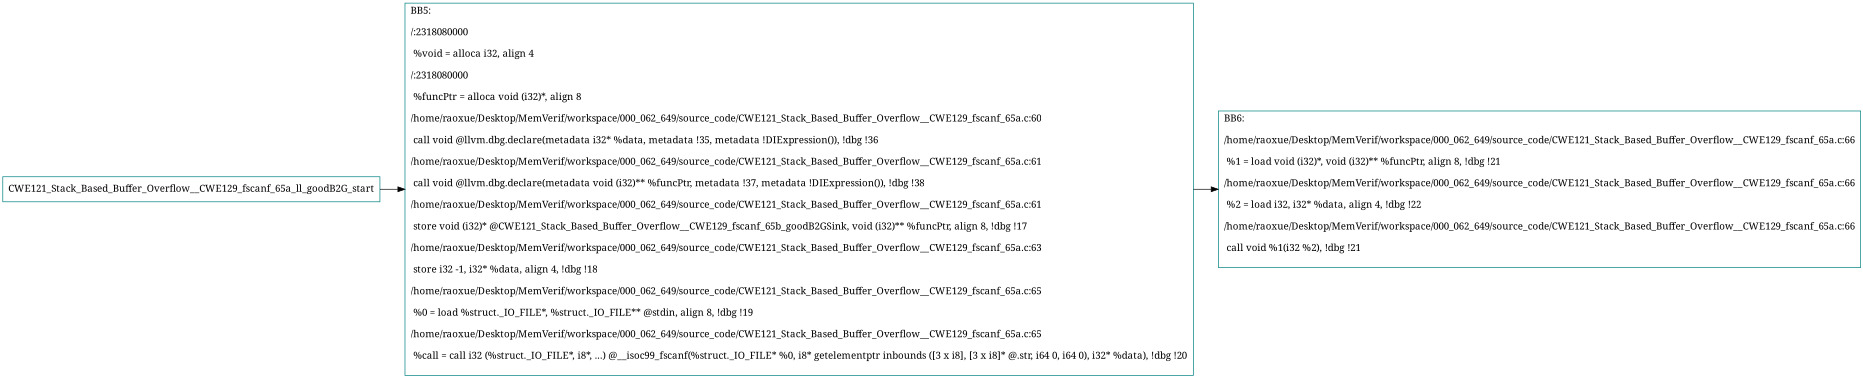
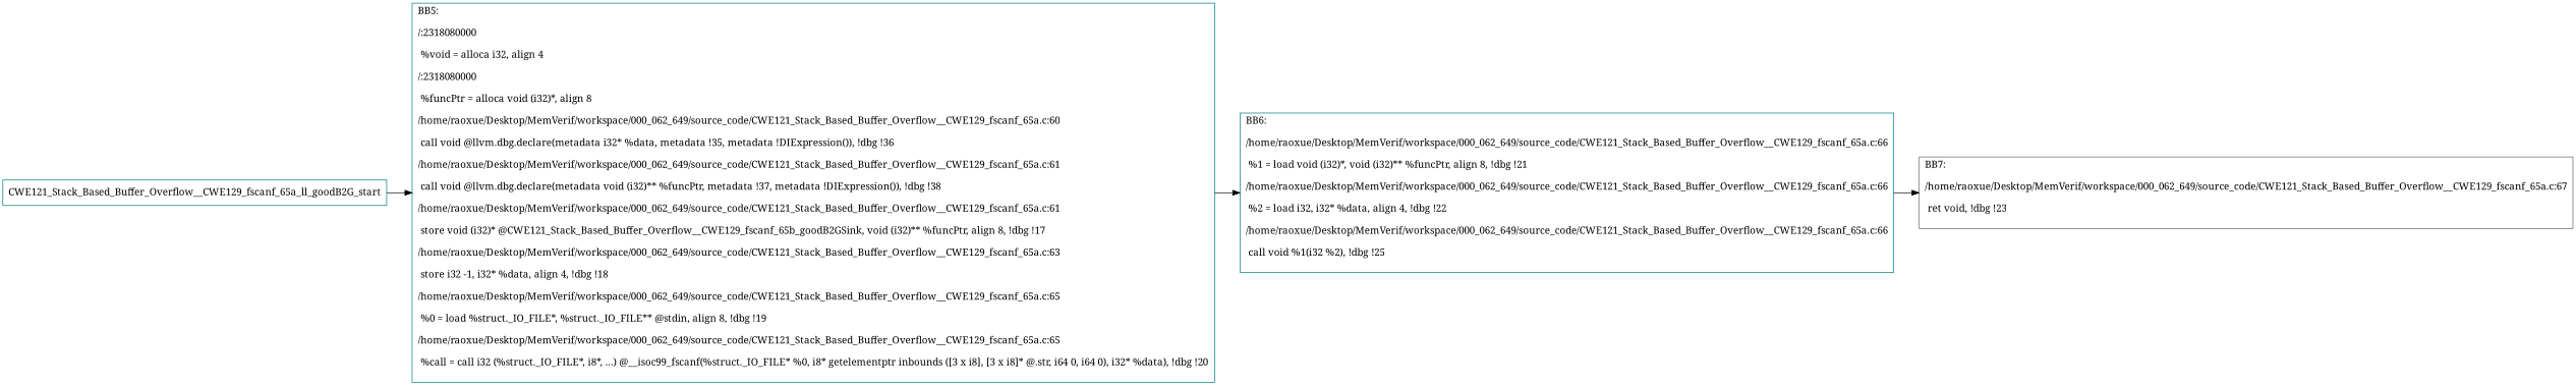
  digraph {
    fontname="Noto Serif"
    rankdir=LR
    node [color=teal fontname="Noto Serif" shape=record]
    edge [fontname="Noto Serif"]
    n1 [label="{CWE121_Stack_Based_Buffer_Overflow__CWE129_fscanf_65a_ll_goodB2G_start}"]
    n2 [label="{BB5:\l\l/:2318080000\l\n  %void = alloca i32, align 4\l\n/:2318080000\l\n  %funcPtr = alloca void (i32)*, align 8\l\n/home/raoxue/Desktop/MemVerif/workspace/000_062_649/source_code/CWE121_Stack_Based_Buffer_Overflow__CWE129_fscanf_65a.c:60\l\n  call void @llvm.dbg.declare(metadata i32* %data, metadata !35, metadata !DIExpression()), !dbg !36\l\n/home/raoxue/Desktop/MemVerif/workspace/000_062_649/source_code/CWE121_Stack_Based_Buffer_Overflow__CWE129_fscanf_65a.c:61\l\n  call void @llvm.dbg.declare(metadata void (i32)** %funcPtr, metadata !37, metadata !DIExpression()), !dbg !38\l\n/home/raoxue/Desktop/MemVerif/workspace/000_062_649/source_code/CWE121_Stack_Based_Buffer_Overflow__CWE129_fscanf_65a.c:61\l\n  store void (i32)* @CWE121_Stack_Based_Buffer_Overflow__CWE129_fscanf_65b_goodB2GSink, void (i32)** %funcPtr, align 8, !dbg !17\l\n/home/raoxue/Desktop/MemVerif/workspace/000_062_649/source_code/CWE121_Stack_Based_Buffer_Overflow__CWE129_fscanf_65a.c:63\l\n  store i32 -1, i32* %data, align 4, !dbg !18\l\n/home/raoxue/Desktop/MemVerif/workspace/000_062_649/source_code/CWE121_Stack_Based_Buffer_Overflow__CWE129_fscanf_65a.c:65\l\n  %0 = load %struct._IO_FILE*, %struct._IO_FILE** @stdin, align 8, !dbg !19\l\n/home/raoxue/Desktop/MemVerif/workspace/000_062_649/source_code/CWE121_Stack_Based_Buffer_Overflow__CWE129_fscanf_65a.c:65\l\n  %call = call i32 (%struct._IO_FILE*, i8*, ...) @__isoc99_fscanf(%struct._IO_FILE* %0, i8* getelementptr inbounds ([3 x i8], [3 x i8]* @.str, i64 0, i64 0), i32* %data), !dbg !20\l\n}"]
-   n3 [label="{BB6:\l\l/home/raoxue/Desktop/MemVerif/workspace/000_062_649/source_code/CWE121_Stack_Based_Buffer_Overflow__CWE129_fscanf_65a.c:66\l\n  %1 = load void (i32)*, void (i32)** %funcPtr, align 8, !dbg !21\l\n/home/raoxue/Desktop/MemVerif/workspace/000_062_649/source_code/CWE121_Stack_Based_Buffer_Overflow__CWE129_fscanf_65a.c:66\l\n  %2 = load i32, i32* %data, align 4, !dbg !22\l\n/home/raoxue/Desktop/MemVerif/workspace/000_062_649/source_code/CWE121_Stack_Based_Buffer_Overflow__CWE129_fscanf_65a.c:66\l\n  call void %1(i32 %2), !dbg !21\l\n}"]
+   n3 [label="{BB6:\l\l/home/raoxue/Desktop/MemVerif/workspace/000_062_649/source_code/CWE121_Stack_Based_Buffer_Overflow__CWE129_fscanf_65a.c:66\l\n  %1 = load void (i32)*, void (i32)** %funcPtr, align 8, !dbg !21\l\n/home/raoxue/Desktop/MemVerif/workspace/000_062_649/source_code/CWE121_Stack_Based_Buffer_Overflow__CWE129_fscanf_65a.c:66\l\n  %2 = load i32, i32* %data, align 4, !dbg !22\l\n/home/raoxue/Desktop/MemVerif/workspace/000_062_649/source_code/CWE121_Stack_Based_Buffer_Overflow__CWE129_fscanf_65a.c:66\l\n  call void %1(i32 %2), !dbg !25\l\n}"]
+   n4 [color=gray40 label="{BB7:\l\l/home/raoxue/Desktop/MemVerif/workspace/000_062_649/source_code/CWE121_Stack_Based_Buffer_Overflow__CWE129_fscanf_65a.c:67\l\n  ret void, !dbg !23\l\n}"]
    n1 -> n2
    n2 -> n3
+   n3 -> n4
  }
